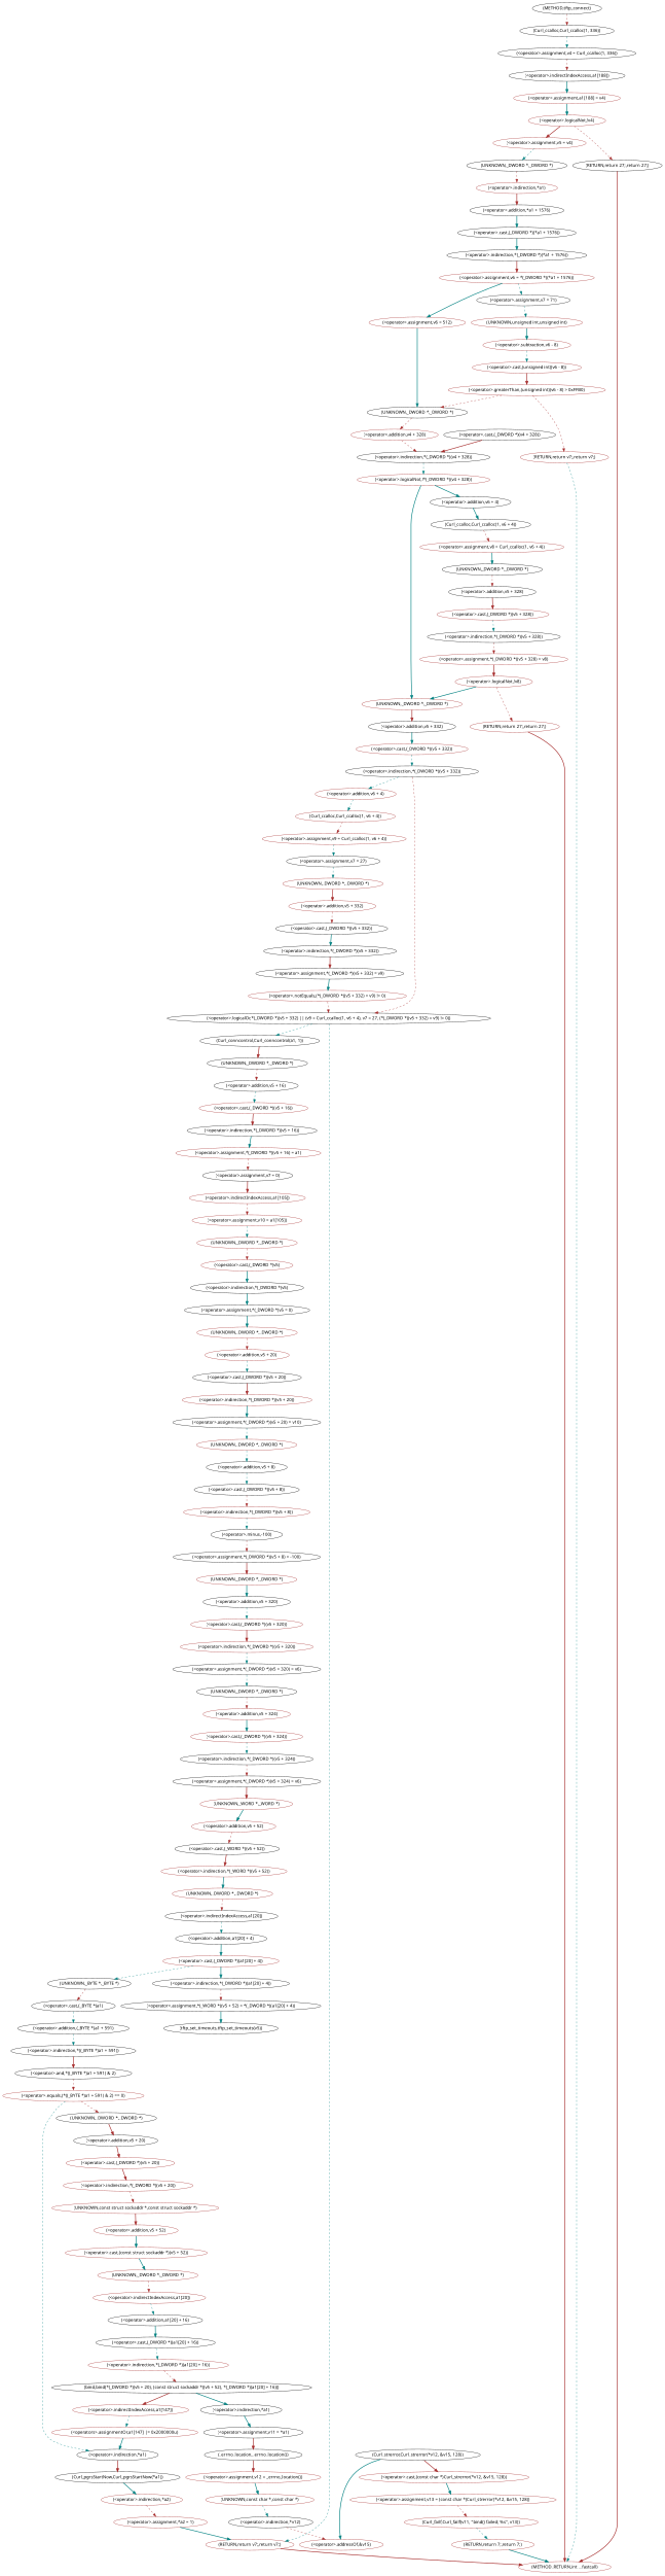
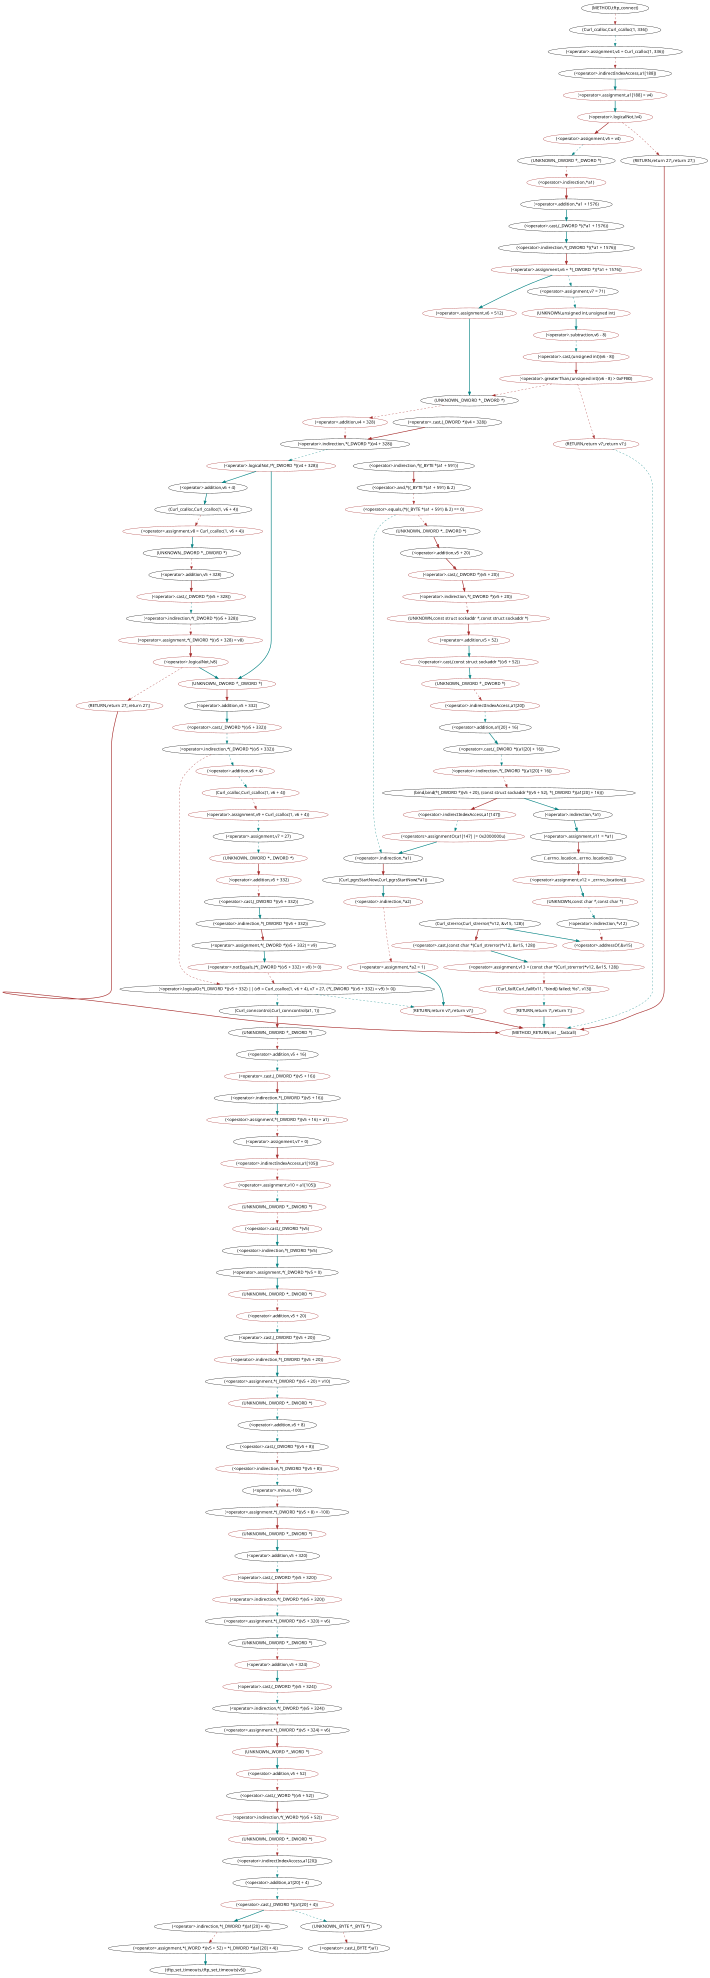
  digraph {
    fontname="Noto Sans"
    node [color=brown fontname="Noto Sans"]
    edge [color=teal fontname="Noto Sans" style=dashed]
    n1 [color=black label="(<operator>.assignment,v4 = Curl_ccalloc(1, 336))"]
    n2 [color=black label="(<operator>.indirectIndexAccess,a1[188])"]
    n3 [label="(<operator>.assignment,a1[188] = v4)"]
    n4 [color=black label="(Curl_ccalloc,Curl_ccalloc(1, 336))"]
    n5 [label="(<operator>.logicalNot,!v4)"]
    n6 [color=black label="(RETURN,return 27;,return 27;)"]
    n7 [label="(<operator>.assignment,v5 = v4)"]
    n8 [label="(METHOD_RETURN,int __fastcall)"]
    n9 [color=black label="(UNKNOWN,_DWORD *,_DWORD *)"]
    n10 [label="(<operator>.indirection,*a1)"]
    n11 [label="(<operator>.assignment,v6 = *(_DWORD *)(*a1 + 1576))"]
    n12 [color=black label="(<operator>.assignment,v7 = 71)"]
    n13 [label="(<operator>.assignment,v6 = 512)"]
    n14 [label="(UNKNOWN,unsigned int,unsigned int)"]
    n15 [color=black label="(UNKNOWN,_DWORD *,_DWORD *)"]
    n16 [color=black label="(<operator>.indirection,*(_DWORD *)(*a1 + 1576))"]
    n17 [color=black label="(<operator>.cast,(_DWORD *)(*a1 + 1576))"]
    n18 [color=black label="(<operator>.addition,*a1 + 1576)"]
    n19 [label="(<operator>.subtraction,v6 - 8)"]
    n20 [label="(<operator>.greaterThan,(unsigned int)(v6 - 8) > 0xFFB0)"]
    n21 [label="(RETURN,return v7;,return v7;)"]
    n22 [label="(<operator>.addition,v4 + 328)"]
    n23 [label="(<operator>.cast,(unsigned int)(v6 - 8))"]
    n24 [label="(<operator>.logicalNot,!*(_DWORD *)(v4 + 328))"]
    n25 [color=black label="(<operator>.addition,v6 + 4)"]
    n26 [label="(UNKNOWN,_DWORD *,_DWORD *)"]
    n27 [color=black label="(Curl_ccalloc,Curl_ccalloc(1, v6 + 4))"]
    n28 [color=black label="(<operator>.addition,v5 + 332)"]
    n29 [color=black label="(<operator>.indirection,*(_DWORD *)(v4 + 328))"]
    n30 [color=black label="(<operator>.cast,(_DWORD *)(v4 + 328))"]
    n31 [label="(<operator>.assignment,v8 = Curl_ccalloc(1, v6 + 4))"]
    n32 [color=black label="(UNKNOWN,_DWORD *,_DWORD *)"]
    n33 [color=black label="(<operator>.addition,v5 + 328)"]
    n34 [label="(<operator>.assignment,*(_DWORD *)(v5 + 328) = v8)"]
    n35 [label="(<operator>.logicalNot,!v8)"]
    n36 [label="(RETURN,return 27;,return 27;)"]
    n37 [color=black label="(<operator>.indirection,*(_DWORD *)(v5 + 328))"]
    n38 [label="(<operator>.cast,(_DWORD *)(v5 + 328))"]
    n39 [color=black label="(<operator>.logicalOr,*(_DWORD *)(v5 + 332) || (v9 = Curl_ccalloc(1, v6 + 4), v7 = 27, (*(_DWORD *)(v5 + 332) = v9) != 0))"]
    n40 [color=black label="(Curl_conncontrol,Curl_conncontrol(a1, 1))"]
    n41 [label="(RETURN,return v7;,return v7;)"]
    n42 [color=black label="(UNKNOWN,_DWORD *,_DWORD *)"]
    n43 [color=black label="(<operator>.indirection,*(_DWORD *)(v5 + 332))"]
    n44 [label="(<operator>.addition,v6 + 4)"]
    n45 [label="(Curl_ccalloc,Curl_ccalloc(1, v6 + 4))"]
    n46 [label="(<operator>.cast,(_DWORD *)(v5 + 332))"]
    n47 [label="(<operator>.assignment,v9 = Curl_ccalloc(1, v6 + 4))"]
    n48 [color=black label="(<operator>.assignment,v7 = 27)"]
    n49 [label="(UNKNOWN,_DWORD *,_DWORD *)"]
    n50 [label="(<operator>.addition,v5 + 332)"]
    n51 [label="(<operator>.notEquals,(*(_DWORD *)(v5 + 332) = v9) != 0)"]
    n52 [color=black label="(<operator>.assignment,*(_DWORD *)(v5 + 332) = v9)"]
    n53 [color=black label="(<operator>.indirection,*(_DWORD *)(v5 + 332))"]
    n54 [color=black label="(<operator>.cast,(_DWORD *)(v5 + 332))"]
    n55 [color=black label="(<operator>.addition,v5 + 16)"]
    n56 [label="(<operator>.assignment,*(_DWORD *)(v5 + 16) = a1)"]
    n57 [color=black label="(<operator>.assignment,v7 = 0)"]
    n58 [label="(<operator>.indirectIndexAccess,a1[105])"]
    n59 [color=black label="(<operator>.indirection,*(_DWORD *)(v5 + 16))"]
    n60 [label="(<operator>.cast,(_DWORD *)(v5 + 16))"]
    n61 [label="(<operator>.assignment,v10 = a1[105])"]
    n62 [label="(UNKNOWN,_DWORD *,_DWORD *)"]
    n63 [label="(<operator>.cast,(_DWORD *)v5)"]
    n64 [color=black label="(<operator>.assignment,*(_DWORD *)v5 = 0)"]
    n65 [label="(UNKNOWN,_DWORD *,_DWORD *)"]
    n66 [label="(<operator>.addition,v5 + 20)"]
    n67 [color=black label="(<operator>.indirection,*(_DWORD *)v5)"]
    n68 [color=black label="(<operator>.assignment,*(_DWORD *)(v5 + 20) = v10)"]
    n69 [label="(UNKNOWN,_DWORD *,_DWORD *)"]
    n70 [color=black label="(<operator>.addition,v5 + 8)"]
    n71 [label="(<operator>.indirection,*(_DWORD *)(v5 + 20))"]
    n72 [color=black label="(<operator>.cast,(_DWORD *)(v5 + 20))"]
    n73 [color=black label="(<operator>.assignment,*(_DWORD *)(v5 + 8) = -100)"]
    n74 [label="(UNKNOWN,_DWORD *,_DWORD *)"]
    n75 [color=black label="(<operator>.addition,v5 + 320)"]
    n76 [label="(<operator>.indirection,*(_DWORD *)(v5 + 8))"]
    n77 [color=black label="(<operator>.minus,-100)"]
    n78 [color=black label="(<operator>.cast,(_DWORD *)(v5 + 8))"]
    n79 [color=black label="(<operator>.assignment,*(_DWORD *)(v5 + 320) = v6)"]
    n80 [color=black label="(UNKNOWN,_DWORD *,_DWORD *)"]
    n81 [label="(<operator>.addition,v5 + 324)"]
    n82 [label="(<operator>.indirection,*(_DWORD *)(v5 + 320))"]
    n83 [label="(<operator>.cast,(_DWORD *)(v5 + 320))"]
    n84 [color=black label="(<operator>.assignment,*(_DWORD *)(v5 + 324) = v6)"]
    n85 [label="(UNKNOWN,_WORD *,_WORD *)"]
    n86 [label="(<operator>.addition,v5 + 52)"]
    n87 [color=black label="(<operator>.indirection,*(_DWORD *)(v5 + 324))"]
    n88 [label="(<operator>.cast,(_DWORD *)(v5 + 324))"]
    n89 [color=black label="(<operator>.assignment,*(_WORD *)(v5 + 52) = *(_DWORD *)(a1[20] + 4))"]
    n90 [color=black label="(tftp_set_timeouts,tftp_set_timeouts(v5))"]
    n91 [label="(<operator>.indirection,*(_WORD *)(v5 + 52))"]
    n92 [label="(UNKNOWN,_DWORD *,_DWORD *)"]
    n93 [color=black label="(<operator>.indirectIndexAccess,a1[20])"]
    n94 [color=black label="(<operator>.cast,(_WORD *)(v5 + 52))"]
    n95 [color=black label="(<operator>.indirection,*(_DWORD *)(a1[20] + 4))"]
    n96 [label="(<operator>.cast,(_DWORD *)(a1[20] + 4))"]
    n97 [color=black label="(UNKNOWN,_BYTE *,_BYTE *)"]
    n98 [color=black label="(<operator>.addition,a1[20] + 4)"]
    n99 [color=black label="(<operator>.cast,(_BYTE *)a1)"]
    n100 [label="(<operator>.equals,(*((_BYTE *)a1 + 591) & 2) == 0)"]
    n101 [color=black label="(UNKNOWN,_DWORD *,_DWORD *)"]
    n102 [color=black label="(<operator>.indirection,*a1)"]
    n103 [color=black label="(<operator>.addition,v5 + 20)"]
    n104 [color=black label="(Curl_pgrsStartNow,Curl_pgrsStartNow(*a1))"]
    n105 [color=black label="(<operator>.and,*((_BYTE *)a1 + 591) & 2)"]
    n106 [color=black label="(<operator>.indirection,*((_BYTE *)a1 + 591))"]
-   n107 [color=black label="(<operator>.addition,(_BYTE *)a1 + 591)"]
    n108 [color=black label="(bind,bind(*(_DWORD *)(v5 + 20), (const struct sockaddr *)(v5 + 52), *(_DWORD *)(a1[20] + 16)))"]
    n109 [color=black label="(<operator>.indirection,*a1)"]
    n110 [label="(<operator>.indirectIndexAccess,a1[147])"]
    n111 [color=black label="(<operator>.assignment,v11 = *a1)"]
    n112 [label="(<operators>.assignmentOr,a1[147] |= 0x2000000u)"]
    n113 [label="(<operator>.indirection,*(_DWORD *)(v5 + 20))"]
    n114 [label="(UNKNOWN,const struct sockaddr *,const struct sockaddr *)"]
    n115 [label="(<operator>.addition,v5 + 52)"]
    n116 [label="(<operator>.cast,(_DWORD *)(v5 + 20))"]
    n117 [label="(<operator>.cast,(const struct sockaddr *)(v5 + 52))"]
    n118 [label="(UNKNOWN,_DWORD *,_DWORD *)"]
    n119 [label="(<operator>.indirectIndexAccess,a1[20])"]
    n120 [label="(<operator>.indirection,*(_DWORD *)(a1[20] + 16))"]
    n121 [color=black label="(<operator>.cast,(_DWORD *)(a1[20] + 16))"]
    n122 [color=black label="(<operator>.addition,a1[20] + 16)"]
    n123 [color=black label="(_errno_location,_errno_location())"]
    n124 [label="(<operator>.assignment,v12 = _errno_location())"]
    n125 [label="(UNKNOWN,const char *,const char *)"]
    n126 [color=black label="(<operator>.indirection,*v12)"]
    n127 [label="(<operator>.assignment,v13 = (const char *)Curl_strerror(*v12, &v15, 128))"]
    n128 [label="(Curl_failf,Curl_failf(v11, \"bind() failed; %s\", v13))"]
    n129 [label="(RETURN,return 7;,return 7;)"]
    n130 [label="(<operator>.cast,(const char *)Curl_strerror(*v12, &v15, 128))"]
    n131 [label="(<operator>.addressOf,&v15)"]
    n132 [color=black label="(Curl_strerror,Curl_strerror(*v12, &v15, 128))"]
    n133 [label="(<operator>.indirection,*a2)"]
    n134 [label="(<operator>.assignment,*a2 = 1)"]
    n135 [color=black label="(METHOD,tftp_connect)"]
    n1 -> n2 [color=brown]
    n2 -> n3 [style=bold]
    n3 -> n5 [style=bold]
    n4 -> n1
    n5 -> n6 [color=brown]
    n5 -> n7 [color=brown style=bold]
    n6 -> n8 [color=brown style=bold]
    n7 -> n9
    n9 -> n10 [color=brown]
    n10 -> n18 [color=brown style=bold]
    n11 -> n12
    n11 -> n13 [style=bold]
    n12 -> n14
    n13 -> n15 [style=bold]
    n14 -> n19 [style=bold]
    n15 -> n22 [color=brown]
    n16 -> n11 [color=brown style=bold]
    n17 -> n16 [style=bold]
    n18 -> n17 [style=bold]
    n19 -> n23
    n20 -> n15 [color=brown]
    n20 -> n21 [color=brown]
    n21 -> n8
    n22 -> n29 [color=brown]
    n23 -> n20 [color=brown style=bold]
    n24 -> n25 [style=bold]
    n24 -> n26 [style=bold]
    n25 -> n27 [style=bold]
    n26 -> n28 [color=brown style=bold]
    n27 -> n31 [color=brown]
    n28 -> n46 [style=bold]
    n29 -> n24
    n30 -> n29 [color=brown style=bold]
    n31 -> n32 [style=bold]
    n32 -> n33 [color=brown]
    n33 -> n38 [color=brown style=bold]
    n34 -> n35 [color=brown style=bold]
    n35 -> n26 [style=bold]
    n35 -> n36 [color=brown]
    n36 -> n8 [color=brown style=bold]
    n37 -> n34 [color=brown]
    n38 -> n37
    n39 -> n40
    n39 -> n41
    n40 -> n42 [color=brown style=bold]
    n41 -> n8 [color=brown style=bold]
    n42 -> n55 [color=brown]
    n43 -> n39 [color=brown]
    n43 -> n44
    n44 -> n45
    n45 -> n47 [color=brown]
    n46 -> n43
    n47 -> n48
    n48 -> n49
    n49 -> n50 [color=brown style=bold]
    n50 -> n54 [color=brown]
    n51 -> n39 [color=brown]
    n52 -> n51 [style=bold]
    n53 -> n52 [color=brown style=bold]
    n54 -> n53 [style=bold]
    n55 -> n60
    n56 -> n57 [color=brown]
    n57 -> n58 [color=brown style=bold]
    n58 -> n61 [color=brown]
    n59 -> n56 [style=bold]
    n60 -> n59 [color=brown style=bold]
    n61 -> n62
    n62 -> n63 [color=brown]
    n63 -> n67 [style=bold]
    n64 -> n65 [style=bold]
    n65 -> n66 [color=brown]
    n66 -> n72
    n67 -> n64 [style=bold]
    n68 -> n69
    n69 -> n70
    n70 -> n78
    n71 -> n68 [style=bold]
    n72 -> n71 [color=brown style=bold]
    n73 -> n74 [color=brown style=bold]
    n74 -> n75 [style=bold]
    n75 -> n83
    n76 -> n77
    n77 -> n73 [color=brown]
    n78 -> n76 [color=brown]
    n79 -> n80
    n80 -> n81 [color=brown]
    n81 -> n88 [style=bold]
    n82 -> n79
    n83 -> n82 [color=brown style=bold]
    n84 -> n85 [color=brown style=bold]
    n85 -> n86 [style=bold]
    n86 -> n94 [color=brown]
    n87 -> n84 [color=brown]
    n88 -> n87
    n89 -> n90 [style=bold]
    n91 -> n92 [style=bold]
    n92 -> n93 [color=brown]
    n93 -> n98
    n94 -> n91 [color=brown style=bold]
    n95 -> n89 [color=brown]
    n96 -> n95 [style=bold]
    n96 -> n97
    n97 -> n99 [color=brown]
-   n98 -> n96 [style=bold]
-   n99 -> n107
+   n98 -> n96
    n100 -> n101 [color=brown]
    n100 -> n102
    n101 -> n103 [color=brown style=bold]
    n102 -> n104 [color=brown style=bold]
    n103 -> n116 [color=brown style=bold]
    n104 -> n133 [style=bold]
    n105 -> n100 [color=brown]
    n106 -> n105 [color=brown style=bold]
-   n107 -> n106
    n108 -> n109 [style=bold]
    n108 -> n110 [color=brown style=bold]
    n109 -> n111 [style=bold]
    n110 -> n112
    n111 -> n123 [color=brown style=bold]
    n112 -> n102 [style=bold]
    n113 -> n114 [color=brown]
    n114 -> n115 [color=brown style=bold]
    n115 -> n117 [style=bold]
    n116 -> n113 [color=brown style=bold]
    n117 -> n118 [style=bold]
    n118 -> n119 [color=brown]
    n119 -> n122
    n120 -> n108 [color=brown]
    n121 -> n120
    n122 -> n121 [style=bold]
    n123 -> n124 [color=brown style=bold]
    n124 -> n125 [style=bold]
    n125 -> n126
    n126 -> n131 [color=brown]
    n127 -> n128 [color=brown]
    n128 -> n129
    n129 -> n8 [style=bold]
    n130 -> n127 [style=bold]
    n132 -> n130 [color=brown style=bold]
    n132 -> n131 [style=bold]
    n133 -> n134 [color=brown]
    n134 -> n41 [style=bold]
    n135 -> n4 [color=brown]
  }
